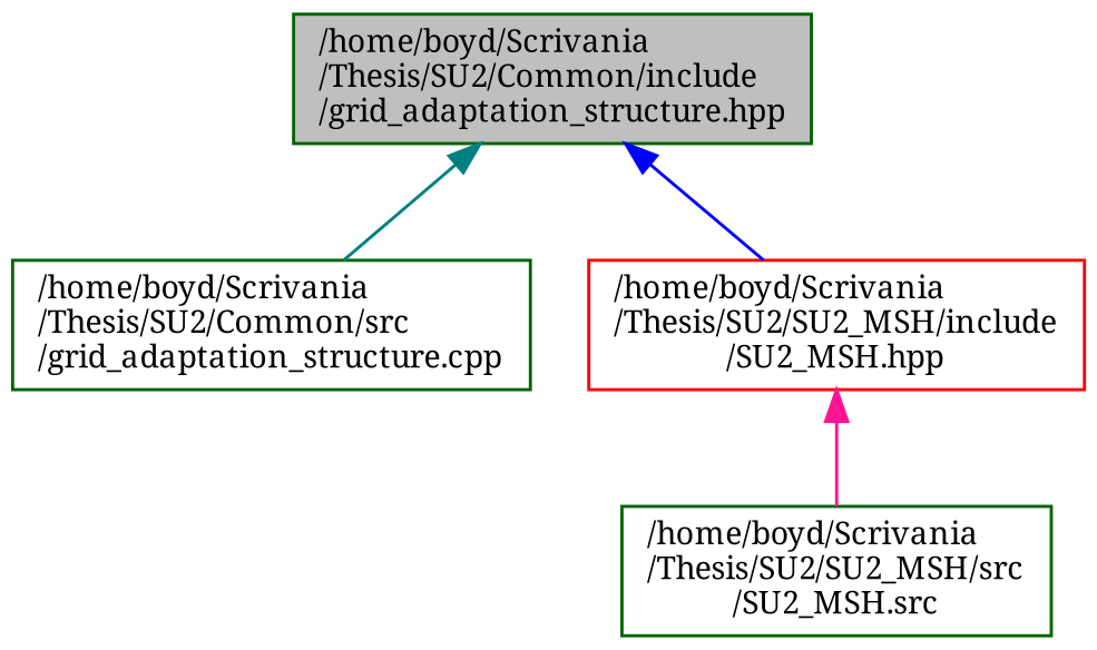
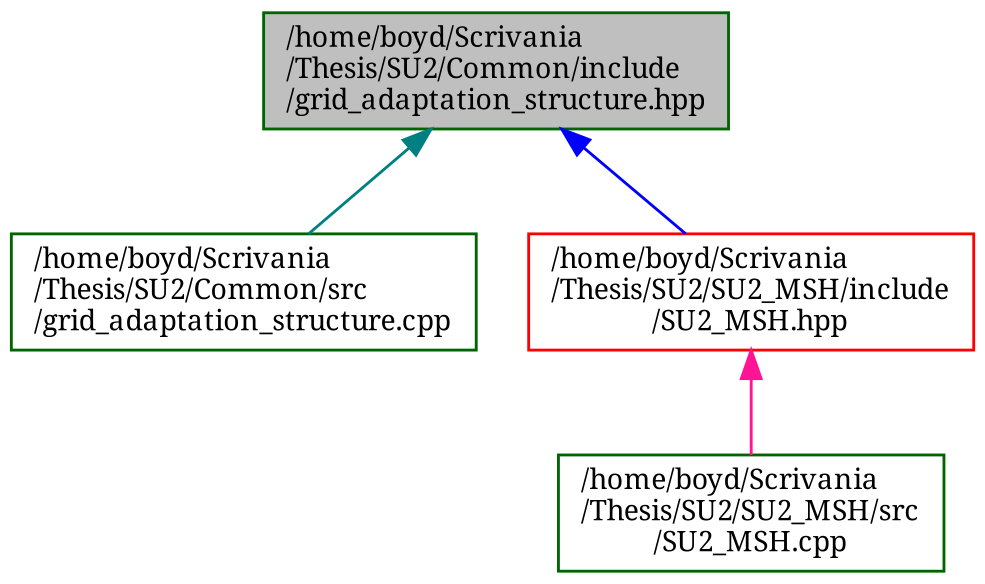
  digraph {
    fontname="Noto Serif"
    node [color=darkgreen fillcolor=white fontname="Noto Serif" fontsize=10 shape=record style=filled]
    edge [dir=back fontname="Noto Serif" fontsize=10 labelfontname=Helvetica labelfontsize=10 style=solid]
    n1 [fillcolor=grey75 fontcolor=black height=0.2 label="/home/boyd/Scrivania\l/Thesis/SU2/Common/include\l/grid_adaptation_structure.hpp" width=0.4]
    n2 [height=0.2 label="/home/boyd/Scrivania\l/Thesis/SU2/Common/src\l/grid_adaptation_structure.cpp" width=0.4]
    n3 [color=red height=0.2 label="/home/boyd/Scrivania\l/Thesis/SU2/SU2_MSH/include\l/SU2_MSH.hpp" width=0.4]
-   n4 [height=0.2 label="/home/boyd/Scrivania\l/Thesis/SU2/SU2_MSH/src\l/SU2_MSH.src" width=0.4]
+   n4 [height=0.2 label="/home/boyd/Scrivania\l/Thesis/SU2/SU2_MSH/src\l/SU2_MSH.cpp" width=0.4]
    n1 -> n2 [color=teal]
    n1 -> n3 [color=blue]
    n3 -> n4 [color=deeppink]
  }
